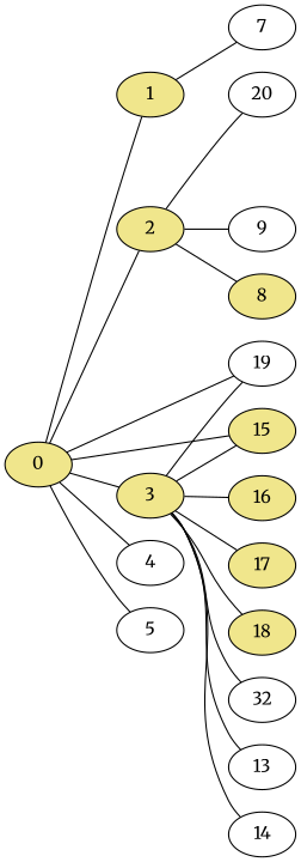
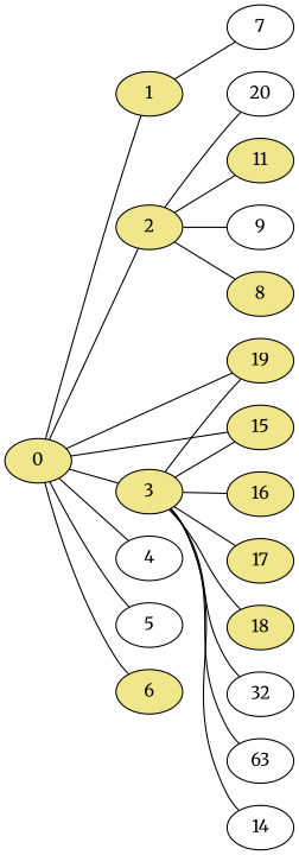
  graph {
    fontname=Merriweather
    rankdir=LR
    node [fillcolor=khaki fontname=Merriweather style=filled]
    edge [fontname=Merriweather]
    0
    1
    2
    3
    4 [fillcolor=white]
    5 [fillcolor=white]
-   19 [fillcolor=white]
+   6
+   19
    15
    7 [fillcolor=white]
    8
    n12 [fillcolor=white label=20]
+   11
    9 [fillcolor=white]
    n15 [fillcolor=white label=32]
-   13 [fillcolor=white]
+   13 [fillcolor=white label=63]
    14 [fillcolor=white]
    16
    17
    18
    0 -- 1
    0 -- 2
    0 -- 3
    0 -- 4
    0 -- 5
+   0 -- 6
    0 -- 19
    0 -- 15
    1 -- 7
    2 -- 8
    2 -- n12
+   2 -- 11
    2 -- 9
    3 -- 19
    3 -- 15
    3 -- n15
    3 -- 13
    3 -- 14
    3 -- 16
    3 -- 17
    3 -- 18
  }
